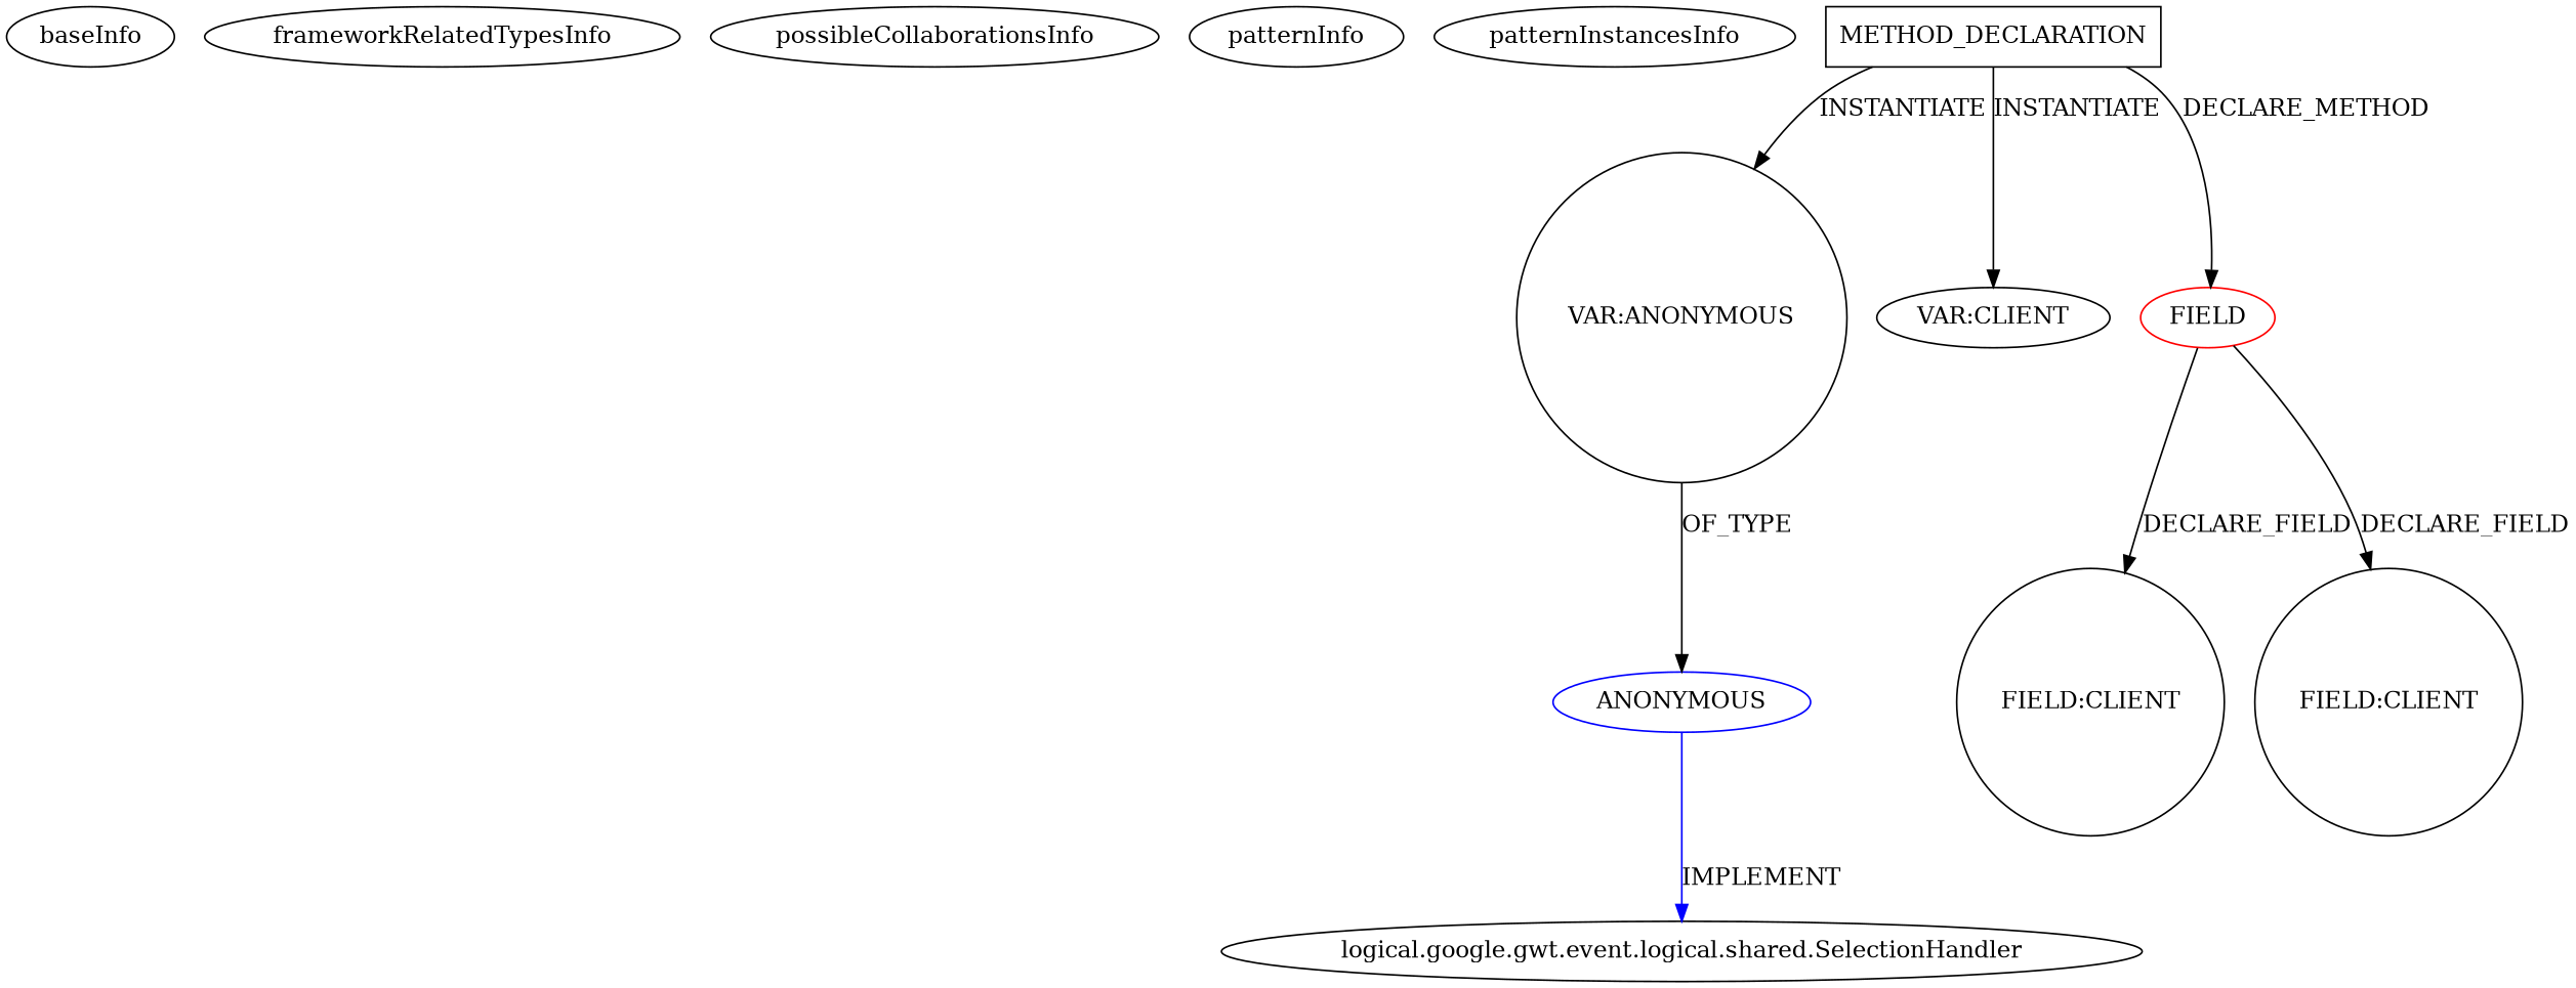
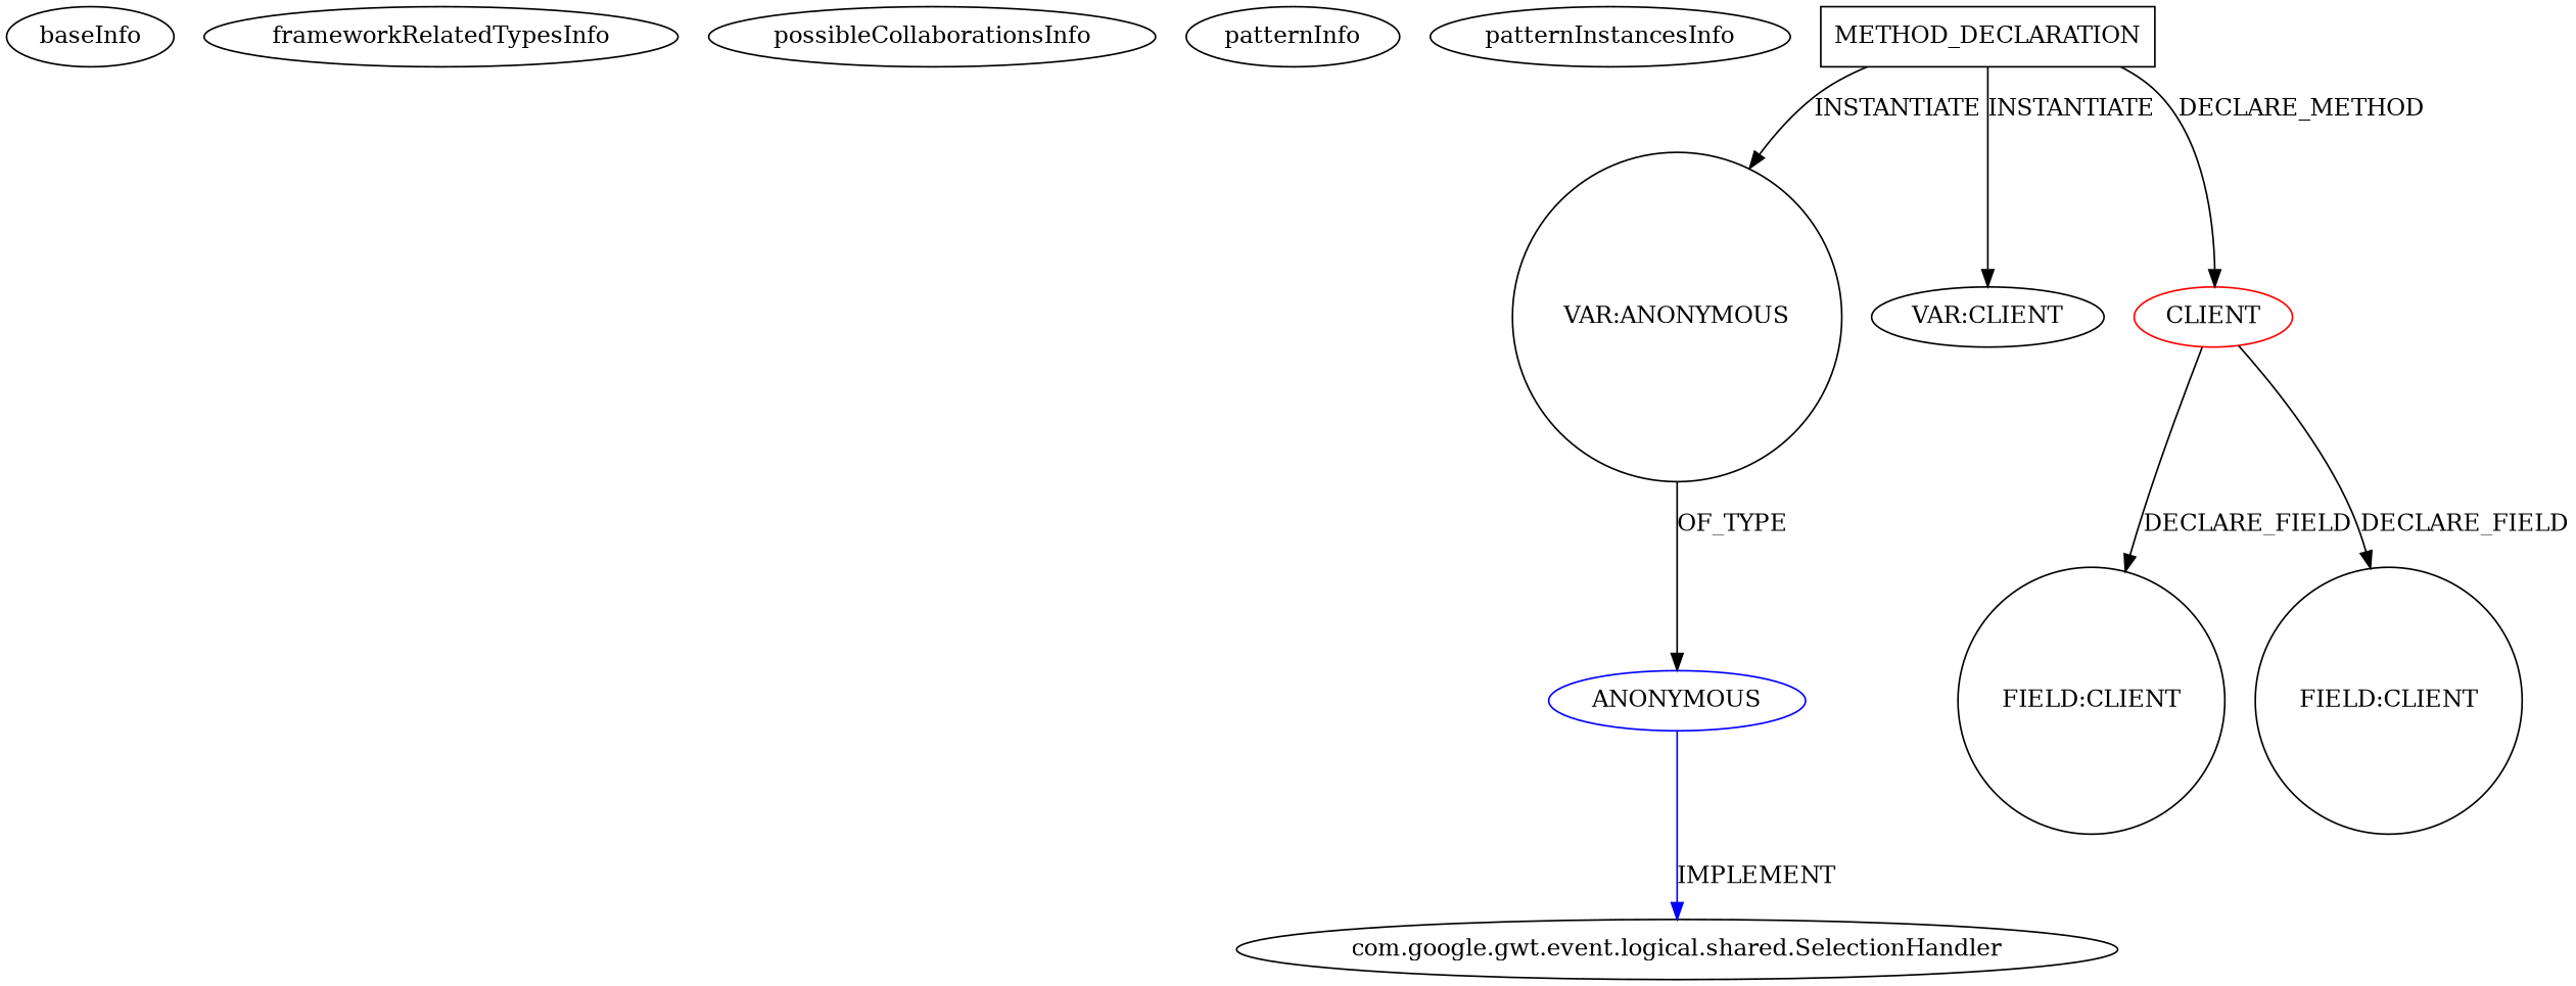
  digraph {
    node [isFrameworkType=false]
    baseInfo [category=pattern graphId=821 isAnonymous=false possibleRelation=false isFrameworkType=""]
    frameworkRelatedTypesInfo [isFrameworkType=""]
    possibleCollaborationsInfo [isFrameworkType=""]
    patternInfo [frequency=2.0 patternRootClient=0 isFrameworkType=""]
    patternInstancesInfo [0="rdomingonl-layoutTest~/rdomingonl-layoutTest/layoutTest-master/src/main/java/nl/tc/rd/exp/layouttest/client/mvp/view/WidgetDesignerView.java~WidgetDesignerView~4344" 1="daonb-obudget~/daonb-obudget/obudget-master/src/client/src/org/obudget/client/Application.java~Application~1154" isFrameworkType=""]
-   n6 [label="logical.google.gwt.event.logical.shared.SelectionHandler" vertexType=FRAMEWORK_INTERFACE_TYPE]
+   n6 [label="com.google.gwt.event.logical.shared.SelectionHandler" vertexType=FRAMEWORK_INTERFACE_TYPE]
    n7 [color=blue label=ANONYMOUS vertexType=REFERENCE_ANONYMOUS_DECLARATION]
    n8 [label="VAR:ANONYMOUS" shape=circle vertexType=VARIABLE_EXPRESION]
    n9 [label=METHOD_DECLARATION shape=box vertexType=CLIENT_METHOD_DECLARATION]
    n10 [label="VAR:CLIENT" shape=ellipse vertexType=VARIABLE_EXPRESION]
-   n11 [color=red label=FIELD vertexType=ROOT_CLIENT_CLASS_DECLARATION]
+   n11 [color=red label=CLIENT vertexType=ROOT_CLIENT_CLASS_DECLARATION]
    n12 [label="FIELD:CLIENT" shape=circle vertexType=FIELD_DECLARATION]
    n13 [label="FIELD:CLIENT" shape=circle vertexType=FIELD_DECLARATION]
    n7 -> n6 [color=blue label=IMPLEMENT]
    n8 -> n7 [label=OF_TYPE]
    n9 -> n8 [label=INSTANTIATE]
    n9 -> n10 [label=INSTANTIATE]
    n9 -> n11 [label=DECLARE_METHOD]
    n11 -> n12 [label=DECLARE_FIELD]
    n11 -> n13 [label=DECLARE_FIELD]
  }
